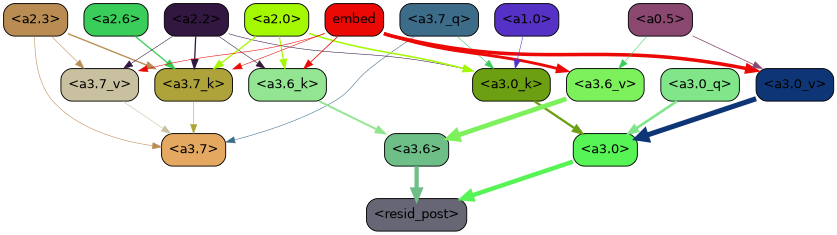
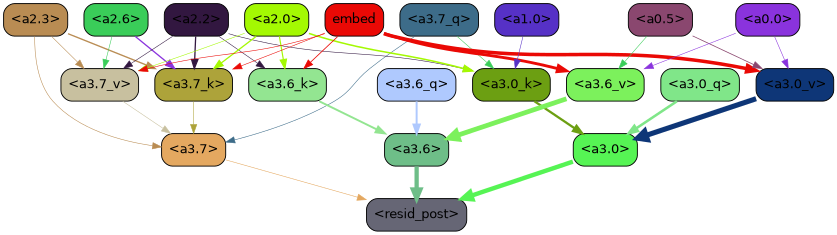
  strict digraph {
    splines=true
    node [color=black fontname=Helvetica shape=box style="filled, rounded"]
    edge [color="#ea0905" penwidth=0.6]
    "<a3.7>" [fillcolor="#e4a860"]
    "<resid_post>" [fillcolor="#666675"]
    "<a3.6>" [fillcolor="#6ebe88"]
    "<a3.0>" [fillcolor="#56f454"]
    "<a2.3>" [fillcolor="#b98c53"]
    "<a3.7_k>" [fillcolor="#ada33a"]
    "<a3.7_v>" [fillcolor="#c8c09f"]
    "<a3.7_q>" [fillcolor="#3d6c89"]
    "<a3.0_k>" [fillcolor="#6c9f12"]
+   "<a3.6_q>" [fillcolor="#afc9fe"]
    "<a3.0_q>" [fillcolor="#80e689"]
    "<a3.6_k>" [fillcolor="#93e591"]
    "<a3.6_v>" [fillcolor="#7cf15c"]
    "<a3.0_v>" [fillcolor="#0e3677"]
    "<a2.6>" [fillcolor="#3acd59"]
    "<a2.2>" [fillcolor="#321740"]
    "<a2.0>" [fillcolor="#a4f902"]
    embed [fillcolor="#ea0905"]
    "<a1.0>" [fillcolor="#5631c6"]
    "<a0.5>" [fillcolor="#8a476f"]
+   "<a0.0>" [fillcolor="#8a33dd"]
+   "<a3.7>" -> "<resid_post>" [color="#e4a860"]
    "<a3.6>" -> "<resid_post>" [color="#6ebe88" penwidth=4.746312499046326]
    "<a3.0>" -> "<resid_post>" [color="#56f454" penwidth=4.896343111991882]
    "<a2.3>" -> "<a3.7>" [color="#b98c53"]
    "<a2.3>" -> "<a3.7_k>" [color="#b98c53" penwidth=1.467104621231556]
    "<a2.3>" -> "<a3.7_v>" [color="#b98c53"]
    "<a3.7_k>" -> "<a3.7>" [color="#ada33a"]
    "<a3.7_v>" -> "<a3.7>" [color="#c8c09f"]
    "<a3.7_q>" -> "<a3.7>" [color="#3d6c89"]
    "<a3.7_q>" -> "<a3.0_k>" [color="#3acd59"]
    "<a3.0_k>" -> "<a3.0>" [color="#6c9f12" penwidth=2.520303964614868]
+   "<a3.6_q>" -> "<a3.6>" [color="#afc9fe" penwidth=2.160832464694977]
    "<a3.0_q>" -> "<a3.0>" [color="#80e689" penwidth=2.870753765106201]
    "<a3.6_k>" -> "<a3.6>" [color="#93e591" penwidth=2.13908451795578]
    "<a3.6_v>" -> "<a3.6>" [color="#7cf15c" penwidth=5.297133803367615]
    "<a3.0_v>" -> "<a3.0>" [color="#0e3677" penwidth=5.680712580680847]
-   "<a2.6>" -> "<a3.7_k>" [color="#3acd59" penwidth=1.4453159049153328]
+   "<a2.6>" -> "<a3.7_k>" [color="#8a33dd" penwidth=1.4453159049153328]
+   "<a2.6>" -> "<a3.7_v>" [color="#3acd59"]
    "<a2.2>" -> "<a3.7_k>" [color="#321740" penwidth=1.4310357049107552]
    "<a2.2>" -> "<a3.7_v>" [color="#321740"]
    "<a2.2>" -> "<a3.0_k>" [color="#321740"]
    "<a2.2>" -> "<a3.6_k>" [color="#321740"]
    "<a2.0>" -> "<a3.7_k>" [color="#a4f902" penwidth=1.4314699843525887]
+   "<a2.0>" -> "<a3.7_v>" [color="#a4f902"]
    "<a2.0>" -> "<a3.0_k>" [color="#a4f902" penwidth=1.712992787361145]
    "<a2.0>" -> "<a3.6_k>" [color="#a4f902" penwidth=1.2950235605239868]
    embed -> "<a3.7_k>"
    embed -> "<a3.7_v>"
    embed -> "<a3.6_k>" [penwidth=0.891706109046936]
    embed -> "<a3.6_v>" [penwidth=3.1766927242279053]
    embed -> "<a3.0_v>" [penwidth=3.9005755856633186]
    "<a1.0>" -> "<a3.0_k>" [color="#5631c6"]
    "<a0.5>" -> "<a3.6_v>" [color="#3acd59"]
    "<a0.5>" -> "<a3.0_v>" [color="#8a476f" penwidth=0.8493617177009583]
+   "<a0.0>" -> "<a3.6_v>" [color="#8a33dd"]
+   "<a0.0>" -> "<a3.0_v>" [color="#8a33dd"]
  }
